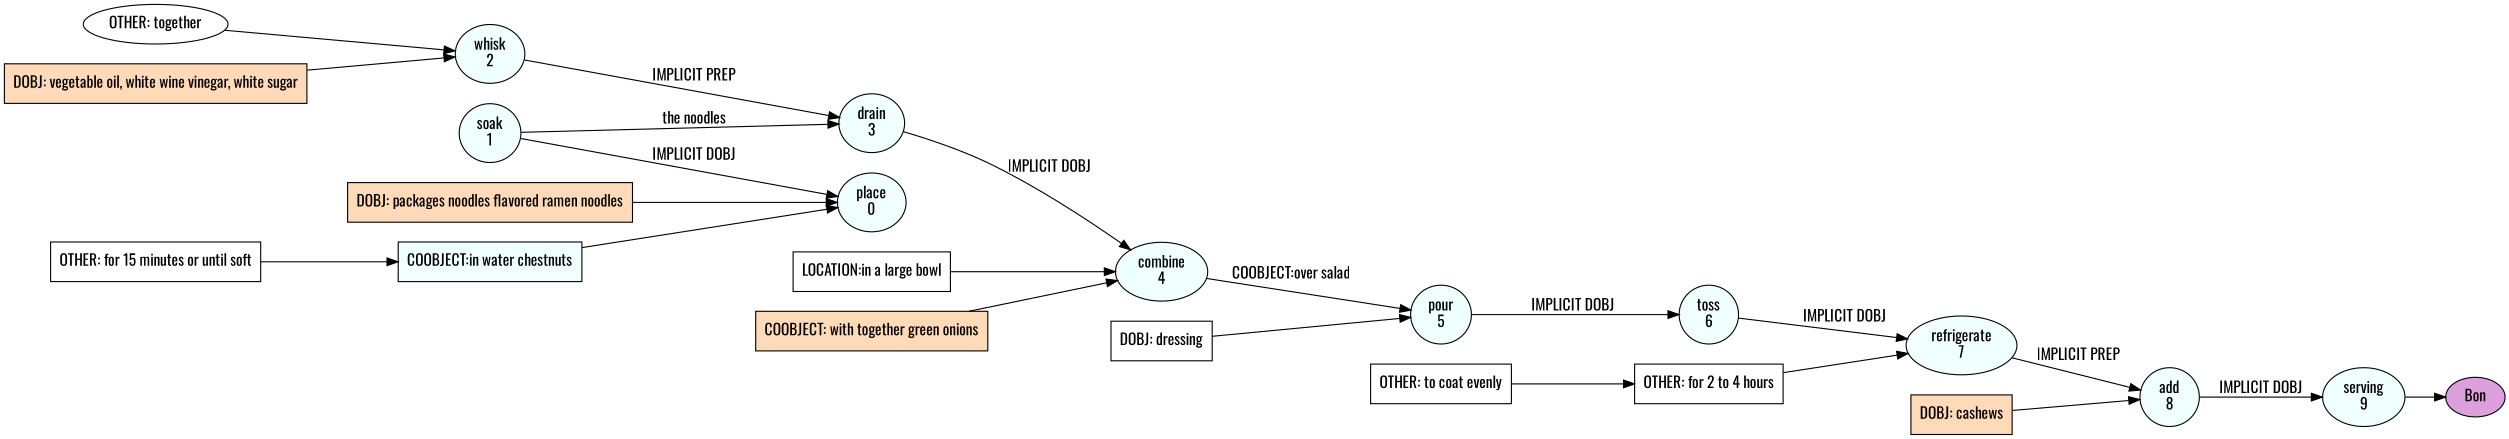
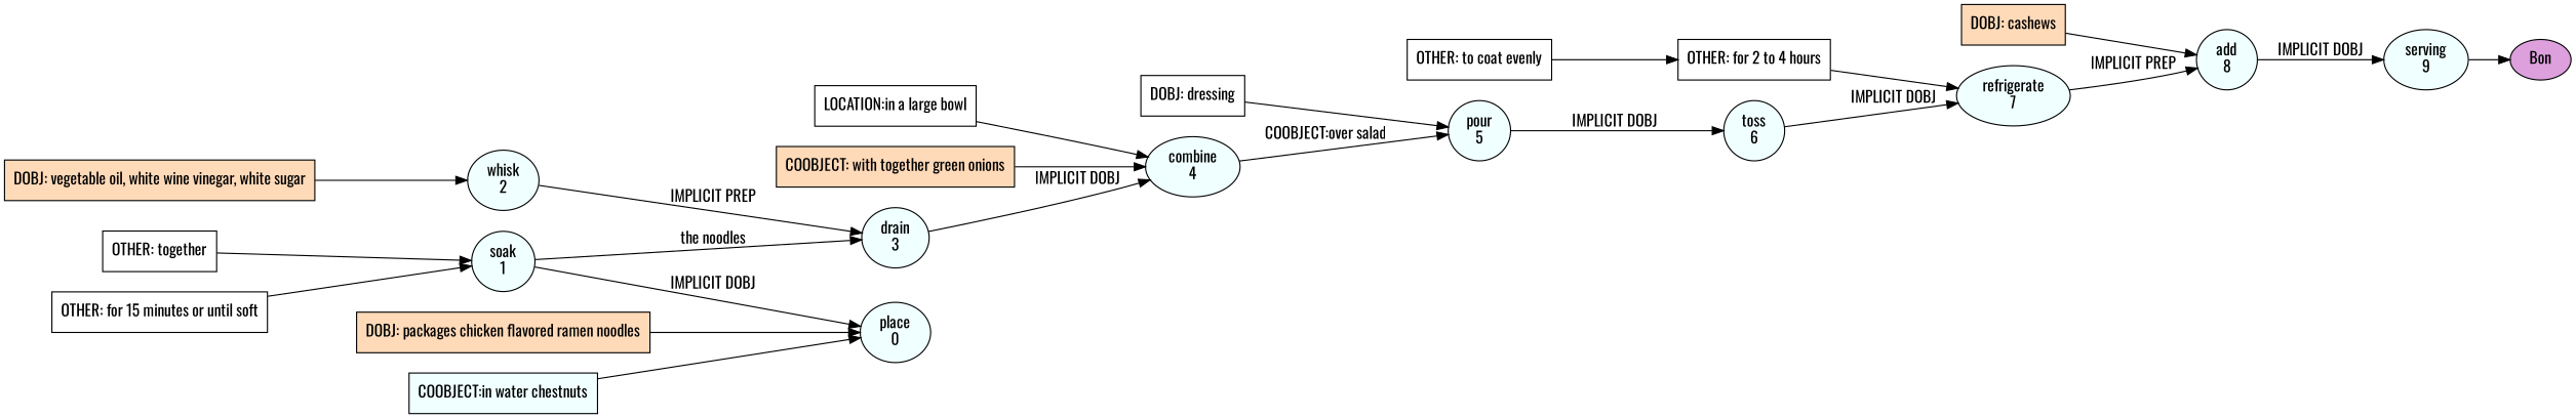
  digraph {
    fontname=Oswald
    rankdir=LR
    node [fillcolor=azure fontname=Oswald shape=oval style=filled]
    edge [fontname=Oswald]
    n1 [label="place\n0"]
    n2 [label="soak\n1"]
    n3 [label="drain\n3"]
    n4 [label="combine\n4"]
    n5 [label="whisk\n2"]
    n6 [label="pour\n5"]
    n7 [label="toss\n6"]
    n8 [label="refrigerate\n7"]
    n9 [label="add\n8"]
    n10 [label="serving\n9"]
    n11 [fillcolor=plum label=Bon]
    n12 [fillcolor=peachpuff label="DOBJ: vegetable oil, white wine vinegar, white sugar" shape=box]
-   n13 [fillcolor=white label="OTHER: together" shape=ellipse]
-   n14 [fillcolor=peachpuff label="DOBJ: packages noodles flavored ramen noodles" shape=box]
+   n13 [fillcolor=white label="OTHER: together" shape=box]
+   n14 [fillcolor=peachpuff label="DOBJ: packages chicken flavored ramen noodles" shape=box]
    n15 [label="COOBJECT:in water chestnuts" shape=box]
    n16 [fillcolor=white label="OTHER: for 15 minutes or until soft" shape=box]
    n17 [fillcolor=white label="LOCATION:in a large bowl" shape=box]
    n18 [fillcolor=peachpuff label="COOBJECT: with together green onions" shape=box]
    n19 [fillcolor=white label="DOBJ: dressing" shape=box]
    n20 [fillcolor=white label="OTHER: to coat evenly" shape=box]
    n21 [fillcolor=white label="OTHER: for 2 to 4 hours" shape=box]
    n22 [fillcolor=peachpuff label="DOBJ: cashews" shape=box]
    n2 -> n1 [label="IMPLICIT DOBJ"]
    n2 -> n3 [label="the noodles"]
    n3 -> n4 [label="IMPLICIT DOBJ"]
    n4 -> n6 [label="COOBJECT:over salad"]
    n5 -> n3 [label="IMPLICIT PREP"]
    n6 -> n7 [label="IMPLICIT DOBJ"]
    n7 -> n8 [label="IMPLICIT DOBJ"]
    n8 -> n9 [label="IMPLICIT PREP"]
    n9 -> n10 [label="IMPLICIT DOBJ"]
    n10 -> n11
    n12 -> n5
-   n13 -> n5
+   n13 -> n2
    n14 -> n1
    n15 -> n1
-   n16 -> n15
+   n16 -> n2
    n17 -> n4
    n18 -> n4
    n19 -> n6
    n20 -> n21
    n21 -> n8
    n22 -> n9
  }
